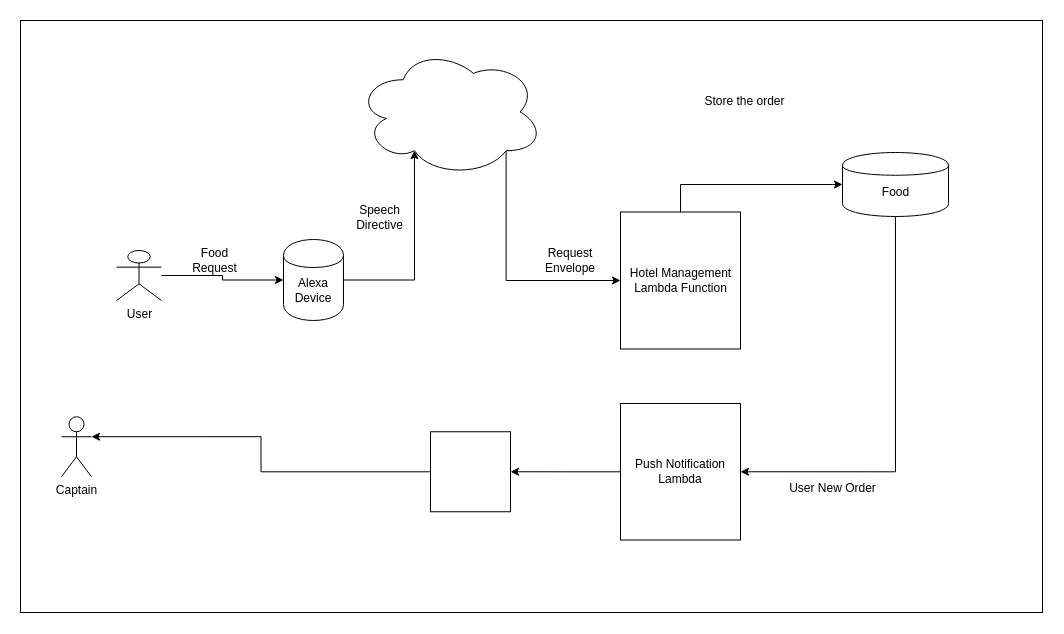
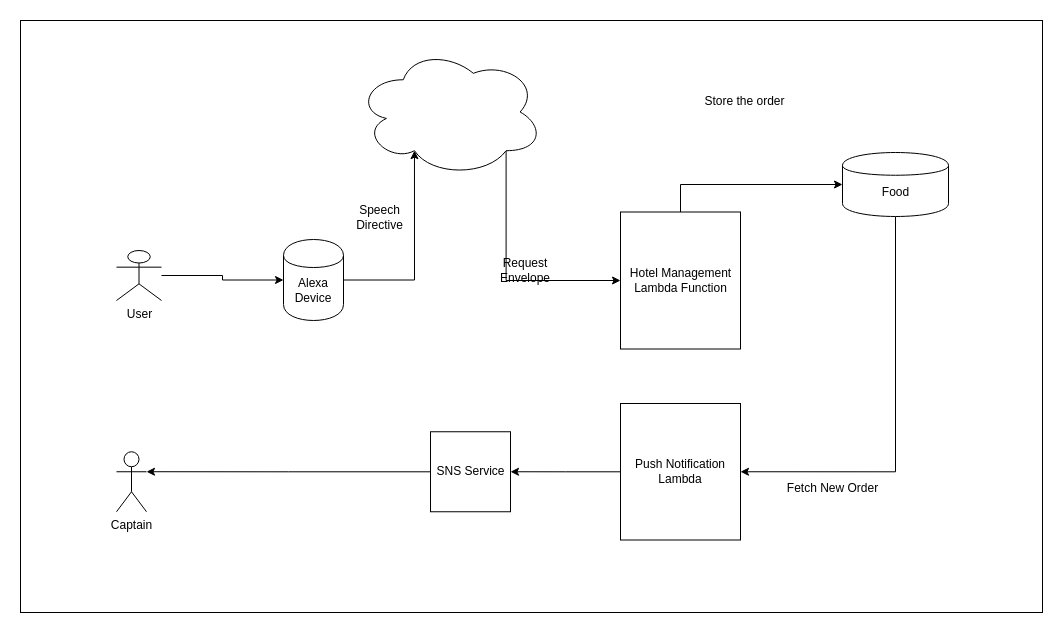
  <mxCell id="0" />
  <mxCell id="1" parent="0" />
  <mxCell id="2" style="edgeStyle=orthogonalEdgeStyle;rounded=0;orthogonalLoop=1;jettySize=auto;html=1;entryX=0;entryY=0.5;entryDx=0;entryDy=0;exitX=0.5;exitY=0;exitDx=0;exitDy=0;" parent="1" source="3" target="11" edge="1"><mxGeometry relative="1" as="geometry" /></mxCell>
  <mxCell id="3" value="" style="rounded=0;whiteSpace=wrap;html=1;" parent="1" vertex="1"><mxGeometry x="620" y="211.5" width="120" height="137" as="geometry" /></mxCell>
  <mxCell id="4" style="edgeStyle=orthogonalEdgeStyle;rounded=0;orthogonalLoop=1;jettySize=auto;html=1;entryX=0;entryY=0.5;entryDx=0;entryDy=0;" parent="1" source="5" target="7" edge="1"><mxGeometry relative="1" as="geometry" /></mxCell>
  <mxCell id="5" value="User" style="shape=umlActor;verticalLabelPosition=bottom;labelBackgroundColor=#ffffff;verticalAlign=top;html=1;outlineConnect=0;" parent="1" vertex="1"><mxGeometry x="116" y="250" width="45" height="50" as="geometry" /></mxCell>
  <mxCell id="6" style="edgeStyle=orthogonalEdgeStyle;rounded=0;orthogonalLoop=1;jettySize=auto;html=1;entryX=0.31;entryY=0.8;entryDx=0;entryDy=0;entryPerimeter=0;" parent="1" source="7" target="9" edge="1"><mxGeometry relative="1" as="geometry" /></mxCell>
  <mxCell id="7" value="" style="shape=cylinder;whiteSpace=wrap;html=1;boundedLbl=1;backgroundOutline=1;" parent="1" vertex="1"><mxGeometry x="283" y="239" width="60" height="81" as="geometry" /></mxCell>
  <mxCell id="8" style="edgeStyle=orthogonalEdgeStyle;rounded=0;orthogonalLoop=1;jettySize=auto;html=1;exitX=0.8;exitY=0.8;exitDx=0;exitDy=0;exitPerimeter=0;entryX=0;entryY=0.5;entryDx=0;entryDy=0;" parent="1" source="9" target="3" edge="1"><mxGeometry relative="1" as="geometry"><Array as="points"><mxPoint x="506" y="280" /></Array></mxGeometry></mxCell>
  <mxCell id="9" value="" style="ellipse;shape=cloud;whiteSpace=wrap;html=1;" parent="1" vertex="1"><mxGeometry x="356" y="47" width="187" height="129" as="geometry" /></mxCell>
  <mxCell id="10" style="edgeStyle=orthogonalEdgeStyle;rounded=0;orthogonalLoop=1;jettySize=auto;html=1;entryX=1;entryY=0.5;entryDx=0;entryDy=0;" parent="1" source="11" target="20" edge="1"><mxGeometry relative="1" as="geometry"><Array as="points"><mxPoint x="895" y="471" /></Array></mxGeometry></mxCell>
  <mxCell id="11" value="" style="shape=cylinder;whiteSpace=wrap;html=1;boundedLbl=1;backgroundOutline=1;" parent="1" vertex="1"><mxGeometry x="842" y="152" width="106" height="64" as="geometry" /></mxCell>
  <mxCell id="12" value="Alexa Device" style="text;html=1;strokeColor=none;fillColor=none;align=center;verticalAlign=middle;whiteSpace=wrap;rounded=0;" parent="1" vertex="1"><mxGeometry x="293" y="280" width="40" height="20" as="geometry" /></mxCell>
  <mxCell id="13" value="Hotel Management Lambda Function" style="text;html=1;strokeColor=none;fillColor=none;align=center;verticalAlign=middle;whiteSpace=wrap;rounded=0;" parent="1" vertex="1"><mxGeometry x="613.5" y="269.5" width="133" height="20" as="geometry" /></mxCell>
  <mxCell id="14" value="Food" style="text;html=1;strokeColor=none;fillColor=none;align=center;verticalAlign=middle;whiteSpace=wrap;rounded=0;" parent="1" vertex="1"><mxGeometry x="858.5" y="182" width="73" height="20" as="geometry" /></mxCell>
- <mxCell id="15" value="Food Request" style="text;html=1;strokeColor=none;fillColor=none;align=center;verticalAlign=middle;whiteSpace=wrap;rounded=0;" parent="1" vertex="1"><mxGeometry x="186" y="249.5" width="57" height="20" as="geometry" /></mxCell>
  <mxCell id="16" value="Speech Directive" style="text;html=1;strokeColor=none;fillColor=none;align=center;verticalAlign=middle;whiteSpace=wrap;rounded=0;" parent="1" vertex="1"><mxGeometry x="346" y="207" width="67" height="20" as="geometry" /></mxCell>
- <mxCell id="17" value="Request Envelope" style="text;html=1;strokeColor=none;fillColor=none;align=center;verticalAlign=middle;whiteSpace=wrap;rounded=0;" parent="1" vertex="1"><mxGeometry x="550" y="249.5" width="40" height="20" as="geometry" /></mxCell>
+ <mxCell id="17" value="Request Envelope" style="text;html=1;strokeColor=none;fillColor=none;align=center;verticalAlign=middle;whiteSpace=wrap;rounded=0;" parent="1" vertex="1"><mxGeometry x="505" y="259.5" width="40" height="20" as="geometry" /></mxCell>
  <mxCell id="18" value="Store the order" style="text;html=1;strokeColor=none;fillColor=none;align=center;verticalAlign=middle;whiteSpace=wrap;rounded=0;" parent="1" vertex="1"><mxGeometry x="701" y="91" width="87" height="20" as="geometry" /></mxCell>
  <mxCell id="19" style="edgeStyle=orthogonalEdgeStyle;rounded=0;orthogonalLoop=1;jettySize=auto;html=1;entryX=1;entryY=0.5;entryDx=0;entryDy=0;" parent="1" source="20" target="24" edge="1"><mxGeometry relative="1" as="geometry" /></mxCell>
  <mxCell id="20" value="" style="rounded=0;whiteSpace=wrap;html=1;" parent="1" vertex="1"><mxGeometry x="620" y="403" width="120" height="136.5" as="geometry" /></mxCell>
  <mxCell id="21" value="Push Notification Lambda" style="text;html=1;strokeColor=none;fillColor=none;align=center;verticalAlign=middle;whiteSpace=wrap;rounded=0;" parent="1" vertex="1"><mxGeometry x="626" y="461.25" width="108" height="20" as="geometry" /></mxCell>
- <mxCell id="22" value="User New Order" style="text;html=1;strokeColor=none;fillColor=none;align=center;verticalAlign=middle;whiteSpace=wrap;rounded=0;" parent="1" vertex="1"><mxGeometry x="781" y="478" width="103" height="20" as="geometry" /></mxCell>
+ <mxCell id="22" value="Fetch New Order" style="text;html=1;strokeColor=none;fillColor=none;align=center;verticalAlign=middle;whiteSpace=wrap;rounded=0;" parent="1" vertex="1"><mxGeometry x="781" y="478" width="103" height="20" as="geometry" /></mxCell>
  <mxCell id="23" style="edgeStyle=orthogonalEdgeStyle;rounded=0;orthogonalLoop=1;jettySize=auto;html=1;entryX=1;entryY=0.333;entryDx=0;entryDy=0;entryPerimeter=0;" parent="1" source="24" target="26" edge="1"><mxGeometry relative="1" as="geometry" /></mxCell>
  <mxCell id="24" value="" style="whiteSpace=wrap;html=1;aspect=fixed;" parent="1" vertex="1"><mxGeometry x="430" y="431.25" width="80" height="80" as="geometry" /></mxCell>
- <mxCell id="26" value="Captain" style="shape=umlActor;verticalLabelPosition=bottom;labelBackgroundColor=#ffffff;verticalAlign=top;html=1;outlineConnect=0;" parent="1" vertex="1"><mxGeometry x="61" y="416.25" width="30" height="60" as="geometry" /></mxCell>
+ <mxCell id="25" value="SNS Service" style="text;html=1;strokeColor=none;fillColor=none;align=center;verticalAlign=middle;whiteSpace=wrap;rounded=0;" parent="1" vertex="1"><mxGeometry x="432.5" y="461.25" width="75" height="20" as="geometry" /></mxCell>
+ <mxCell id="26" value="Captain" style="shape=umlActor;verticalLabelPosition=bottom;labelBackgroundColor=#ffffff;verticalAlign=top;html=1;outlineConnect=0;" parent="1" vertex="1"><mxGeometry x="116" y="451.25" width="30" height="60" as="geometry" /></mxCell>
  <mxCell id="27" value="" style="rounded=0;whiteSpace=wrap;html=1;fillColor=none;" parent="1" vertex="1"><mxGeometry x="20" y="20" width="1022" height="592" as="geometry" /></mxCell>
